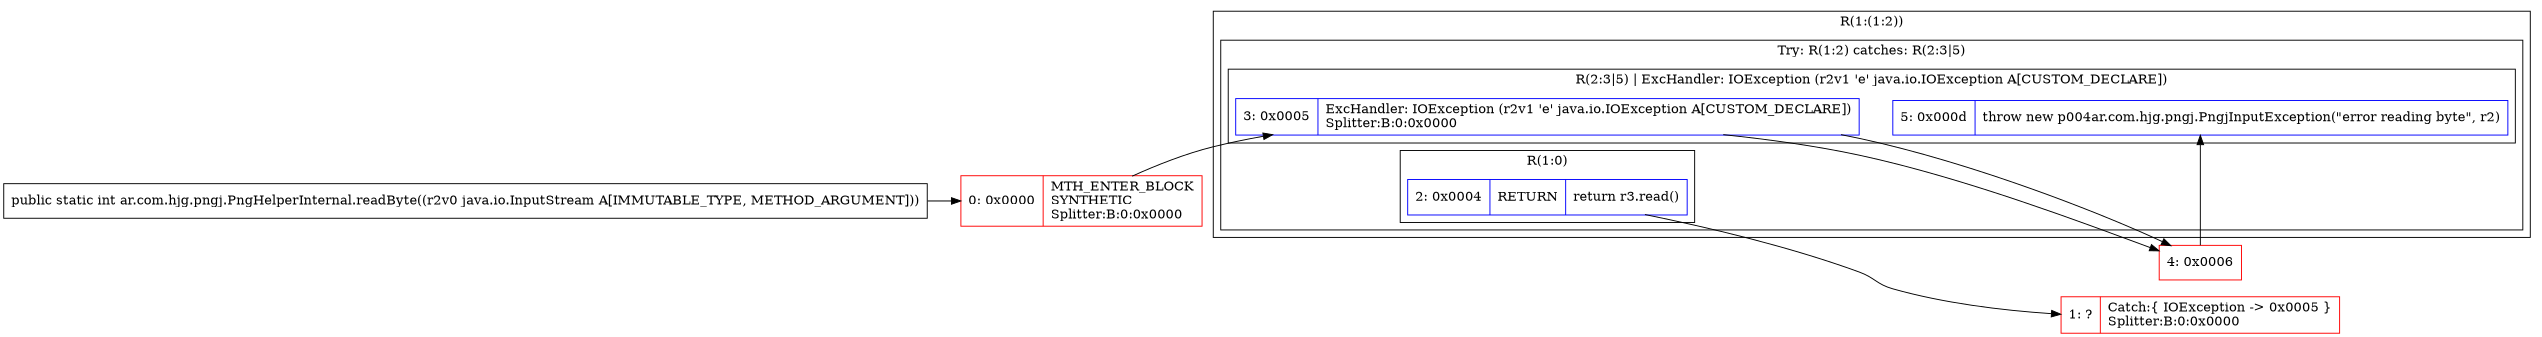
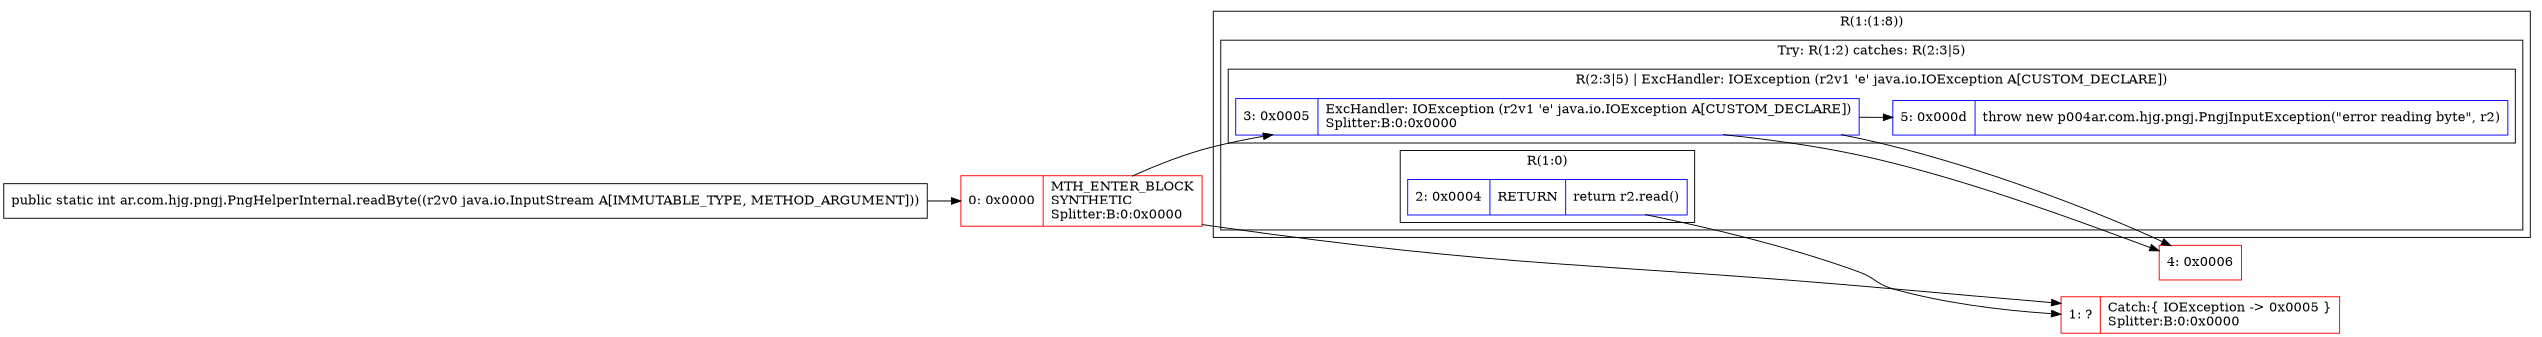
  digraph {
    rankdir=LR
    node [color=blue shape=record]
-   n1 [label="{2\:\ 0x0004|RETURN\l|return r3.read()\l}"]
+   n1 [label="{2\:\ 0x0004|RETURN\l|return r2.read()\l}"]
    n2 [label="{3\:\ 0x0005|ExcHandler: IOException (r2v1 'e' java.io.IOException A[CUSTOM_DECLARE])\lSplitter:B:0:0x0000\l}"]
    n3 [label="{5\:\ 0x000d|throw new p004ar.com.hjg.pngj.PngjInputException(\"error reading byte\", r2)\l}"]
    n4 [color=red label="{1\:\ ?|Catch:\{ IOException \-\> 0x0005 \}\lSplitter:B:0:0x0000\l}"]
    n5 [color=red label="{4\:\ 0x0006}"]
    n6 [color=red label="{0\:\ 0x0000|MTH_ENTER_BLOCK\lSYNTHETIC\lSplitter:B:0:0x0000\l}"]
    n7 [label="{public static int ar.com.hjg.pngj.PngHelperInternal.readByte((r2v0 java.io.InputStream A[IMMUTABLE_TYPE, METHOD_ARGUMENT])) }" color=""]
    subgraph cluster_1 {
-     label="R(1:(1:2))"
+     label="R(1:(1:8))"
      subgraph cluster_2 {
        label="Try: R(1:2) catches: R(2:3|5)"
        subgraph cluster_3 {
          label="R(1:0)"
          n1
        }
        subgraph cluster_4 {
          label="R(2:3|5) | ExcHandler: IOException (r2v1 'e' java.io.IOException A[CUSTOM_DECLARE])\l"
          n2
          n3
        }
      }
    }
    subgraph cluster_5 {
      label="R(2:3|5) | ExcHandler: IOException (r2v1 'e' java.io.IOException A[CUSTOM_DECLARE])\l"
    }
    n1 -> n4
    n2 -> n5
    n2 -> n5
-   n5 -> n3
+   n2 -> n3
    n6 -> n2
+   n6 -> n4
    n7 -> n6
  }
